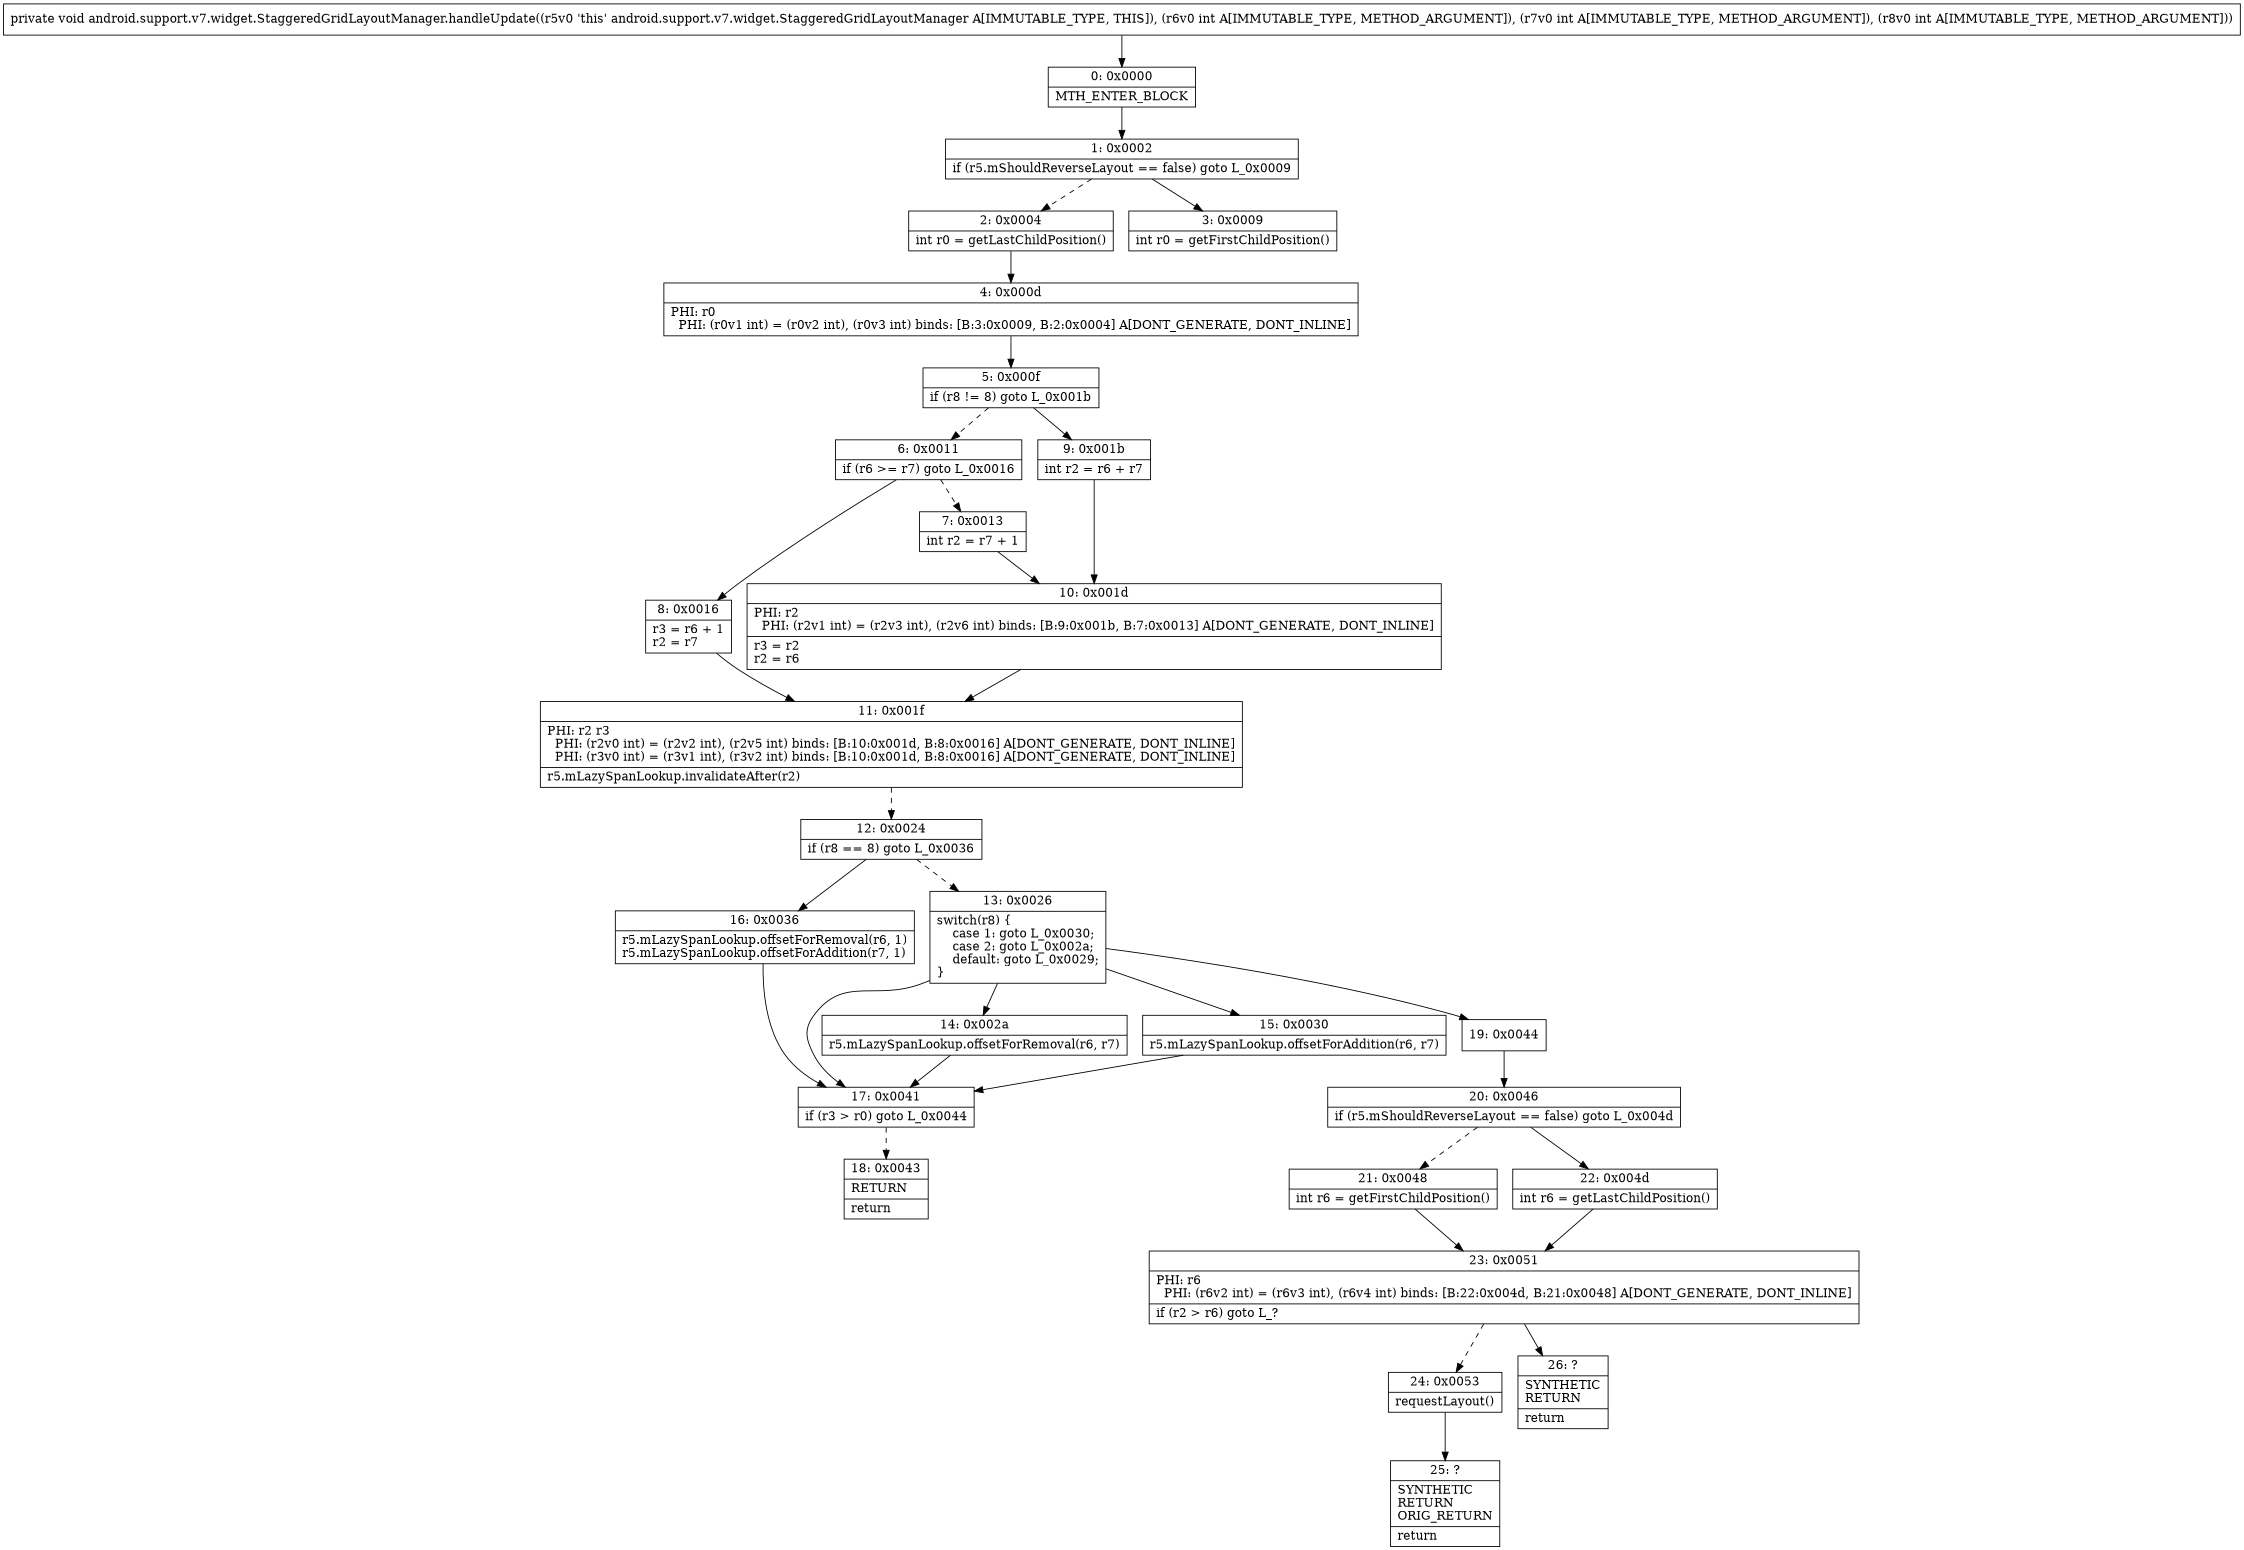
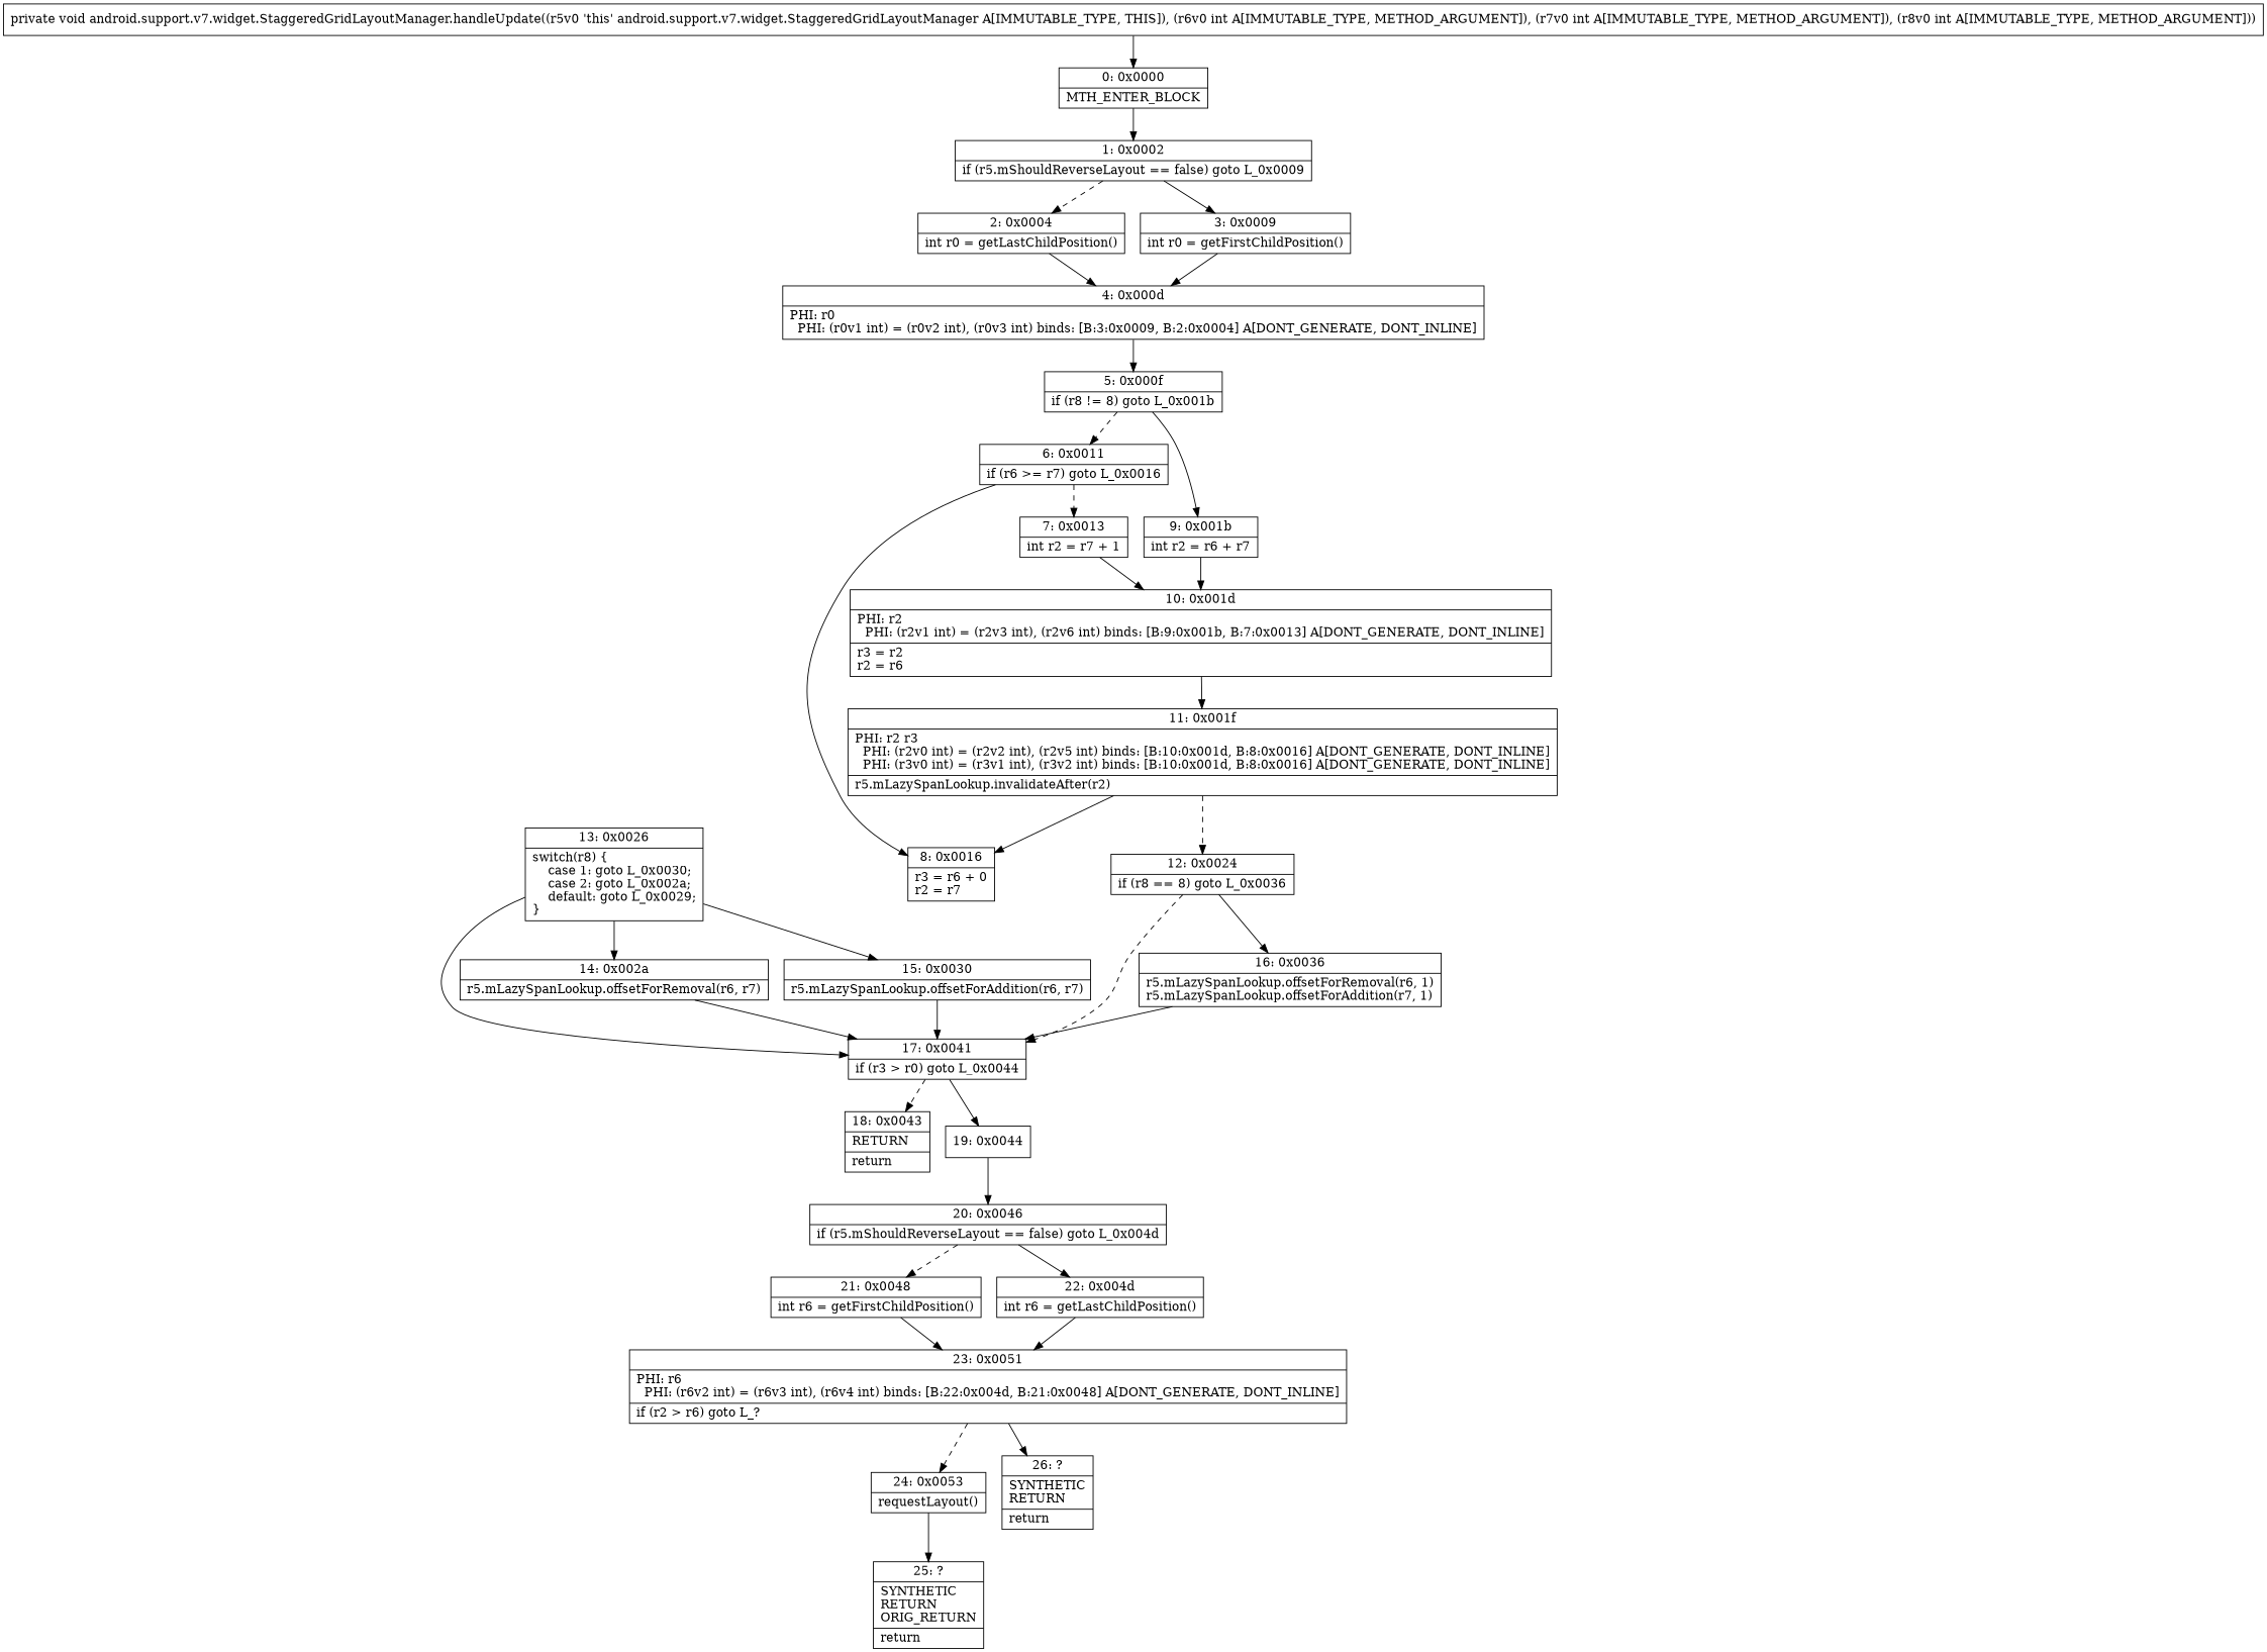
  digraph {
    node [shape=record]
    n1 [label="{0\:\ 0x0000|MTH_ENTER_BLOCK\l}"]
    n2 [label="{1\:\ 0x0002|if (r5.mShouldReverseLayout == false) goto L_0x0009\l}"]
    n3 [label="{2\:\ 0x0004|int r0 = getLastChildPosition()\l}"]
    n4 [label="{3\:\ 0x0009|int r0 = getFirstChildPosition()\l}"]
    n5 [label="{4\:\ 0x000d|PHI: r0 \l  PHI: (r0v1 int) = (r0v2 int), (r0v3 int) binds: [B:3:0x0009, B:2:0x0004] A[DONT_GENERATE, DONT_INLINE]\l}"]
    n6 [label="{5\:\ 0x000f|if (r8 != 8) goto L_0x001b\l}"]
    n7 [label="{6\:\ 0x0011|if (r6 \>= r7) goto L_0x0016\l}"]
    n8 [label="{9\:\ 0x001b|int r2 = r6 + r7\l}"]
    n9 [label="{7\:\ 0x0013|int r2 = r7 + 1\l}"]
-   n10 [label="{8\:\ 0x0016|r3 = r6 + 1\lr2 = r7\l}"]
+   n10 [label="{8\:\ 0x0016|r3 = r6 + 0\lr2 = r7\l}"]
    n11 [label="{10\:\ 0x001d|PHI: r2 \l  PHI: (r2v1 int) = (r2v3 int), (r2v6 int) binds: [B:9:0x001b, B:7:0x0013] A[DONT_GENERATE, DONT_INLINE]\l|r3 = r2\lr2 = r6\l}"]
    n12 [label="{11\:\ 0x001f|PHI: r2 r3 \l  PHI: (r2v0 int) = (r2v2 int), (r2v5 int) binds: [B:10:0x001d, B:8:0x0016] A[DONT_GENERATE, DONT_INLINE]\l  PHI: (r3v0 int) = (r3v1 int), (r3v2 int) binds: [B:10:0x001d, B:8:0x0016] A[DONT_GENERATE, DONT_INLINE]\l|r5.mLazySpanLookup.invalidateAfter(r2)\l}"]
    n13 [label="{12\:\ 0x0024|if (r8 == 8) goto L_0x0036\l}"]
    n14 [label="{13\:\ 0x0026|switch(r8) \{\l    case 1: goto L_0x0030;\l    case 2: goto L_0x002a;\l    default: goto L_0x0029;\l\}\l}"]
    n15 [label="{16\:\ 0x0036|r5.mLazySpanLookup.offsetForRemoval(r6, 1)\lr5.mLazySpanLookup.offsetForAddition(r7, 1)\l}"]
    n16 [label="{14\:\ 0x002a|r5.mLazySpanLookup.offsetForRemoval(r6, r7)\l}"]
    n17 [label="{15\:\ 0x0030|r5.mLazySpanLookup.offsetForAddition(r6, r7)\l}"]
    n18 [label="{17\:\ 0x0041|if (r3 \> r0) goto L_0x0044\l}"]
    n19 [label="{18\:\ 0x0043|RETURN\l|return\l}"]
    n20 [label="{19\:\ 0x0044}"]
    n21 [label="{20\:\ 0x0046|if (r5.mShouldReverseLayout == false) goto L_0x004d\l}"]
    n22 [label="{21\:\ 0x0048|int r6 = getFirstChildPosition()\l}"]
    n23 [label="{22\:\ 0x004d|int r6 = getLastChildPosition()\l}"]
    n24 [label="{23\:\ 0x0051|PHI: r6 \l  PHI: (r6v2 int) = (r6v3 int), (r6v4 int) binds: [B:22:0x004d, B:21:0x0048] A[DONT_GENERATE, DONT_INLINE]\l|if (r2 \> r6) goto L_?\l}"]
    n25 [label="{24\:\ 0x0053|requestLayout()\l}"]
    n26 [label="{26\:\ ?|SYNTHETIC\lRETURN\l|return\l}"]
    n27 [label="{25\:\ ?|SYNTHETIC\lRETURN\lORIG_RETURN\l|return\l}"]
    n28 [label="{private void android.support.v7.widget.StaggeredGridLayoutManager.handleUpdate((r5v0 'this' android.support.v7.widget.StaggeredGridLayoutManager A[IMMUTABLE_TYPE, THIS]), (r6v0 int A[IMMUTABLE_TYPE, METHOD_ARGUMENT]), (r7v0 int A[IMMUTABLE_TYPE, METHOD_ARGUMENT]), (r8v0 int A[IMMUTABLE_TYPE, METHOD_ARGUMENT])) }"]
    n1 -> n2
    n2 -> n3 [style=dashed]
    n2 -> n4
    n3 -> n5
+   n4 -> n5
    n5 -> n6
    n6 -> n7 [style=dashed]
    n6 -> n8
    n7 -> n9 [style=dashed]
    n7 -> n10
    n8 -> n11
    n9 -> n11
-   n10 -> n12
+   n12 -> n10
    n11 -> n12
    n12 -> n13 [style=dashed]
-   n13 -> n14 [style=dashed]
+   n13 -> n18 [style=dashed]
    n13 -> n15
    n14 -> n16
    n14 -> n17
    n14 -> n18
    n15 -> n18
    n16 -> n18
    n17 -> n18
    n18 -> n19 [style=dashed]
-   n14 -> n20
+   n18 -> n20
    n20 -> n21
    n21 -> n22 [style=dashed]
    n21 -> n23
    n22 -> n24
    n23 -> n24
    n24 -> n25 [style=dashed]
    n24 -> n26
    n25 -> n27
    n28 -> n1
  }
